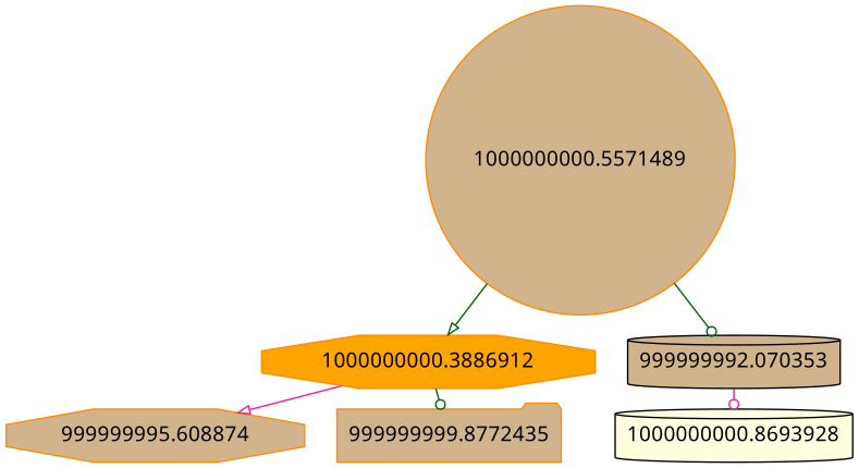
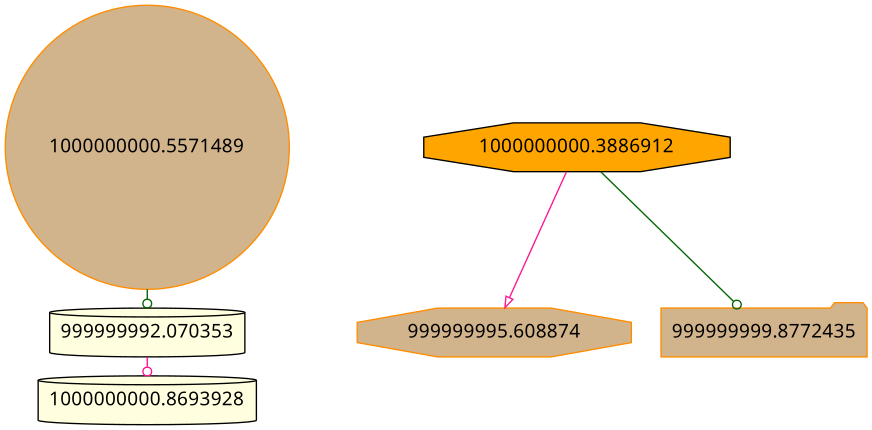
  digraph {
    fontname="Noto Sans"
    nodesep=0.3
    ranksep=0.2
    node [color=darkorange fillcolor=tan fontname="Noto Sans" shape=octagon style=filled]
    edge [arrowhead=odot arrowsize=0.8 color=darkgreen fontname="Noto Sans" side=left]
    n1 [label=1000000000.5571489 shape=circle]
-   n2 [fillcolor=orange label=1000000000.3886912]
-   n3 [color=black label=999999992.070353 shape=cylinder]
+   n2 [color=black fillcolor=orange label=1000000000.3886912]
+   n3 [color=black fillcolor=lightyellow label=999999992.070353 shape=cylinder]
    n4 [label=999999995.608874]
    n5 [label=999999999.8772435 shape=folder]
    n6 [color=black fillcolor=lightyellow label=1000000000.8693928 shape=cylinder]
-   n1 -> n2 [arrowhead=onormal]
    n1 -> n3 [side=""]
    n2 -> n4 [arrowhead=onormal color=deeppink]
    n2 -> n5 [side=""]
    n3 -> n6 [color=deeppink]
  }
